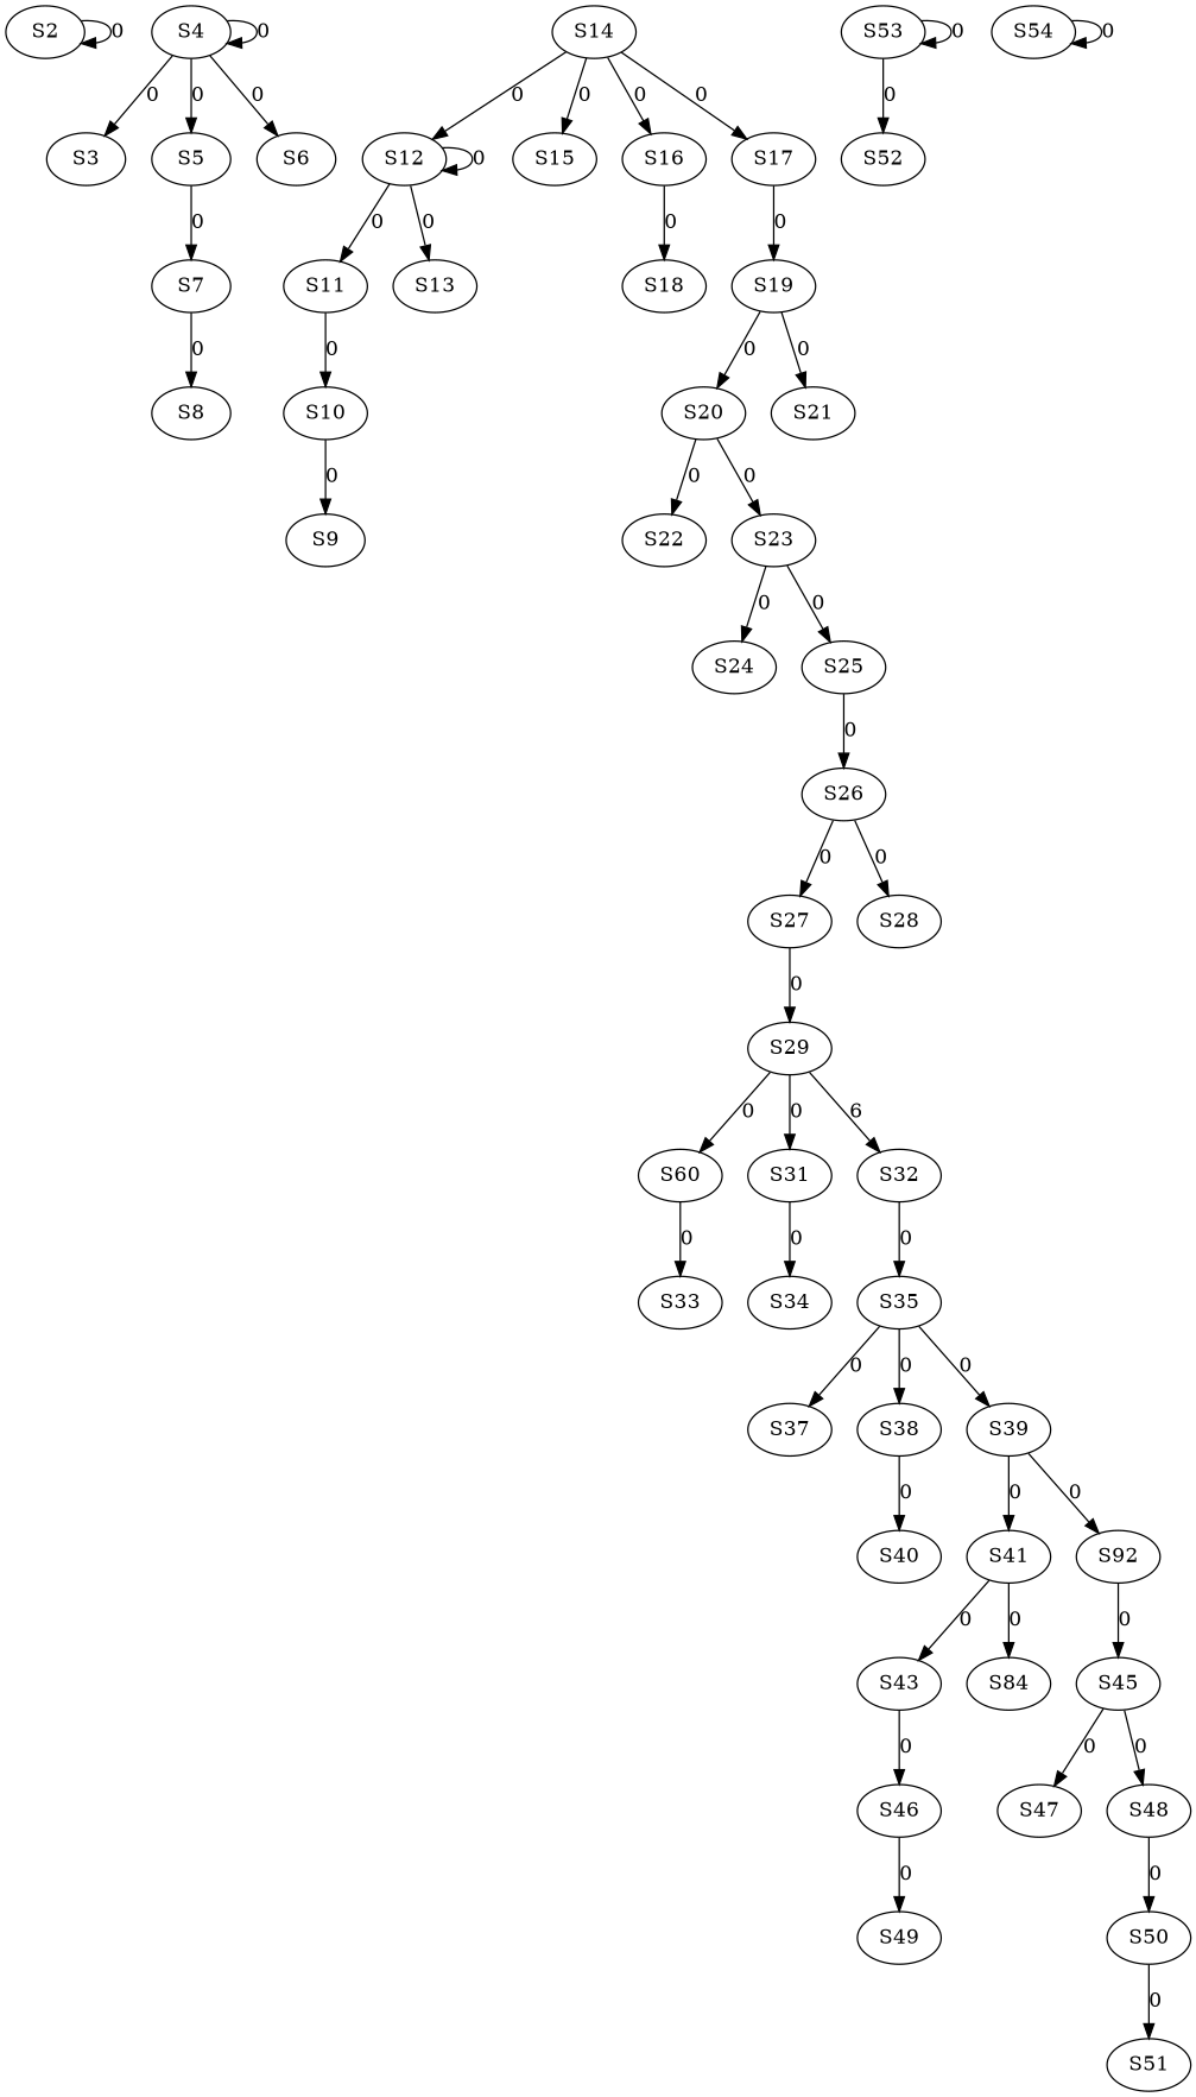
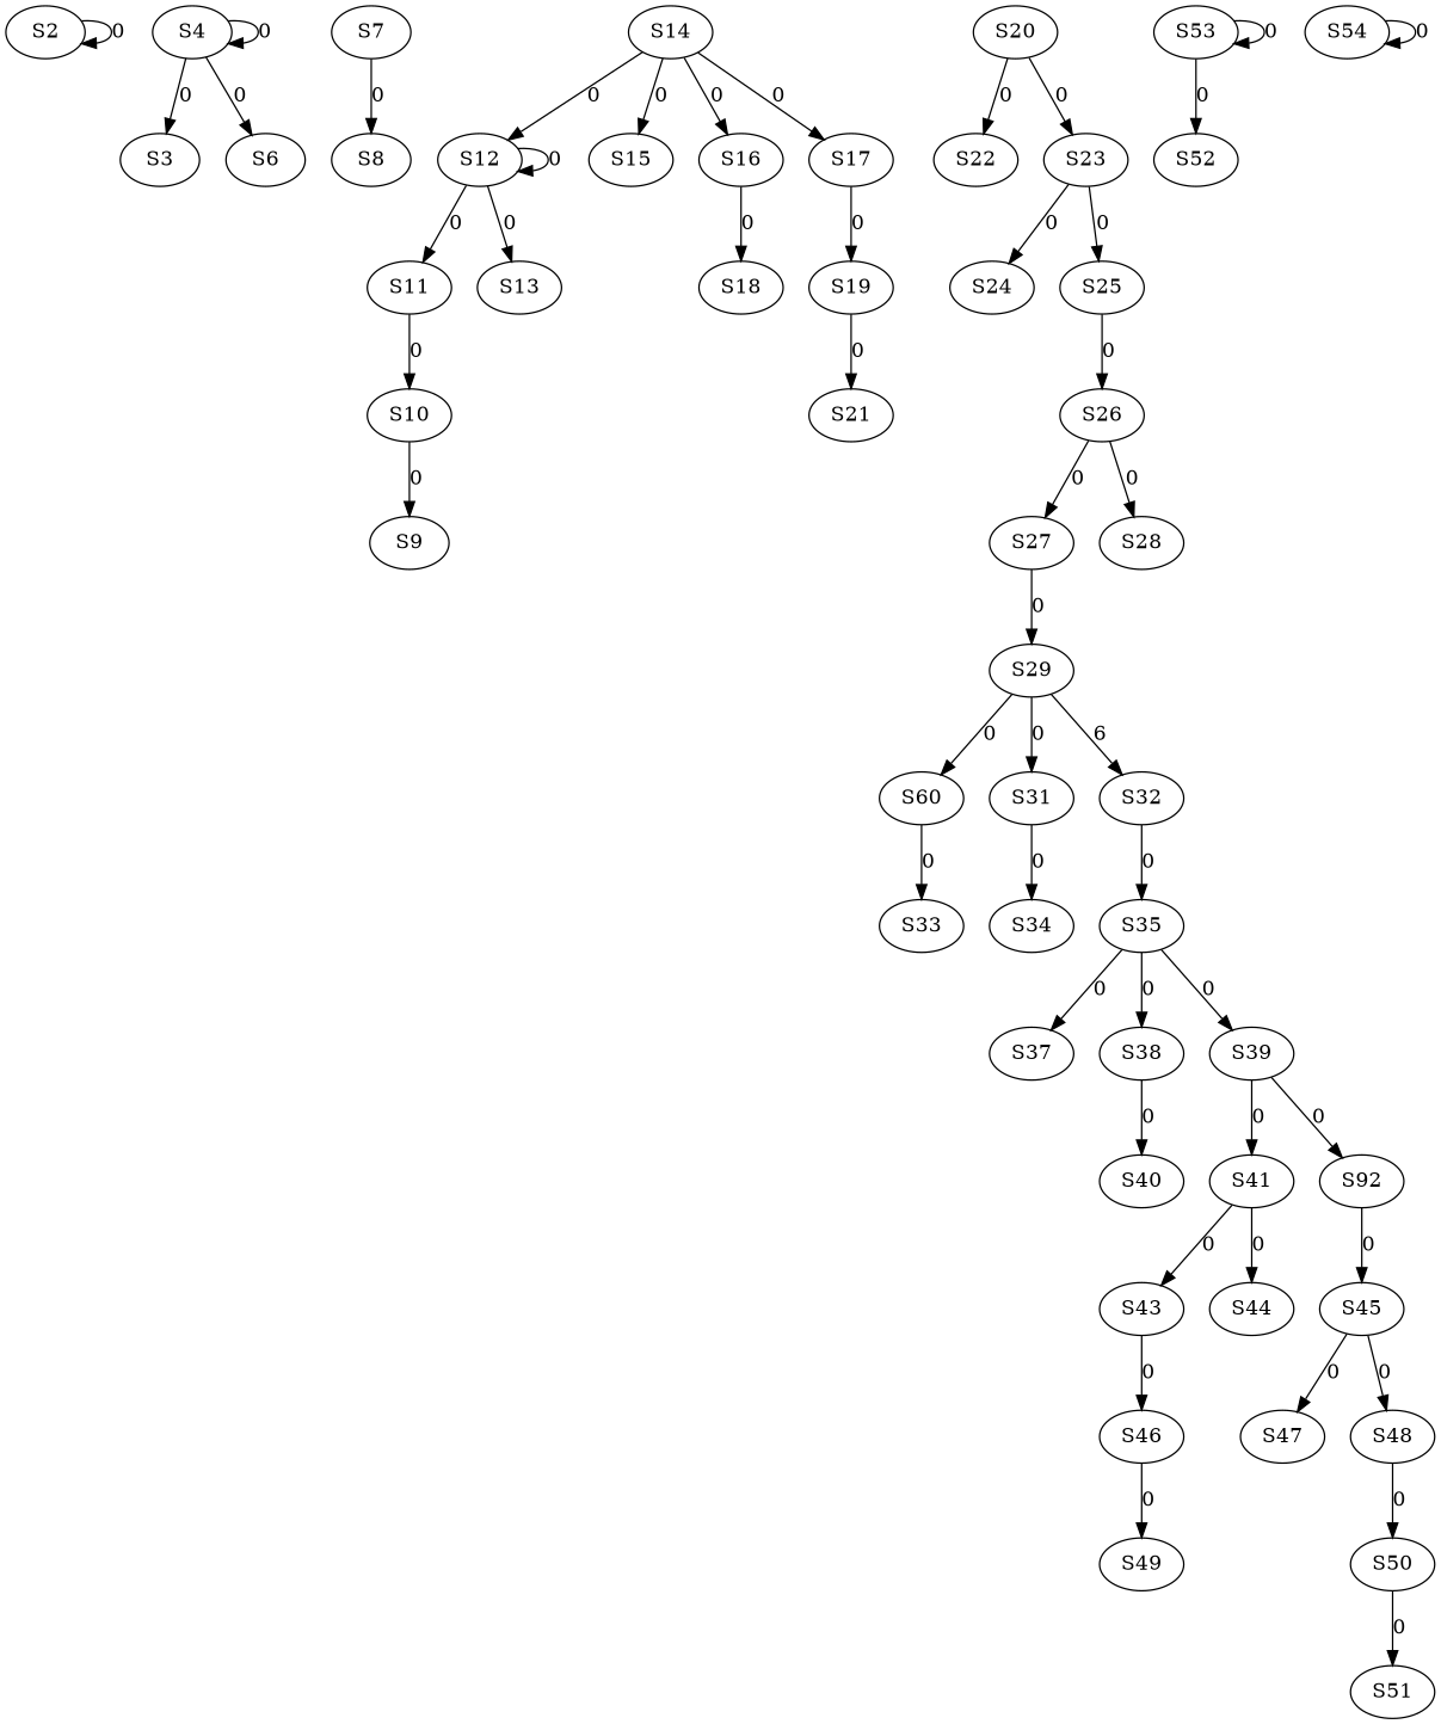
  strict digraph {
    S2
    S4
    S3
-   S5
    S6
    S7
    S8
    S10
    S9
    S11
    S12
    S13
    S14
    S15
    S16
    S17
    S18
    S19
    S20
    S21
    S22
    S23
    S24
    S25
    S26
    S27
    S28
    S29
    n29 [label=S60]
    S31
    S32
    S33
    S34
    S35
    S37
    S38
    S39
    S40
    S41
    n40 [label=S92]
    S43
-   S44 [label=S84]
+   S44
    S45
    S46
    S47
    S48
    S49
    S50
    S51
    S53
    S52
    S54
    S2 -> S2 [label=0]
    S4 -> S4 [label=0]
    S4 -> S3 [label=0]
-   S4 -> S5 [label=0]
    S4 -> S6 [label=0]
-   S5 -> S7 [label=0]
    S7 -> S8 [label=0]
    S10 -> S9 [label=0]
    S11 -> S10 [label=0]
    S12 -> S11 [label=0]
    S12 -> S12 [label=0]
    S12 -> S13 [label=0]
    S14 -> S12 [label=0]
    S14 -> S15 [label=0]
    S14 -> S16 [label=0]
    S14 -> S17 [label=0]
    S16 -> S18 [label=0]
    S17 -> S19 [label=0]
-   S19 -> S20 [label=0]
    S19 -> S21 [label=0]
    S20 -> S22 [label=0]
    S20 -> S23 [label=0]
    S23 -> S24 [label=0]
    S23 -> S25 [label=0]
    S25 -> S26 [label=0]
    S26 -> S27 [label=0]
    S26 -> S28 [label=0]
    S27 -> S29 [label=0]
    S29 -> n29 [label=0]
    S29 -> S31 [label=0]
    S29 -> S32 [label=6]
    n29 -> S33 [label=0]
    S31 -> S34 [label=0]
    S32 -> S35 [label=0]
    S35 -> S37 [label=0]
    S35 -> S38 [label=0]
    S35 -> S39 [label=0]
    S38 -> S40 [label=0]
    S39 -> S41 [label=0]
    S39 -> n40 [label=0]
    S41 -> S43 [label=0]
    S41 -> S44 [label=0]
    n40 -> S45 [label=0]
    S43 -> S46 [label=0]
    S45 -> S47 [label=0]
    S45 -> S48 [label=0]
    S46 -> S49 [label=0]
    S48 -> S50 [label=0]
    S50 -> S51 [label=0]
    S53 -> S53 [label=0]
    S53 -> S52 [label=0]
    S54 -> S54 [label=0]
  }
